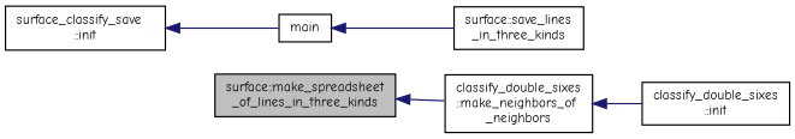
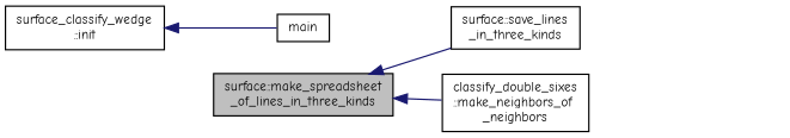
  digraph {
    fontname="Comic Neue"
    rankdir=LR
    node [color=black fillcolor=white fontname="Comic Neue" fontsize=10 shape=record style=filled]
    edge [color=midnightblue dir=back fontname="Comic Neue" fontsize=10 labelfontname=Helvetica labelfontsize=10 style=solid]
    n1 [fillcolor=grey75 fontcolor=black height=0.2 label="surface::make_spreadsheet\l_of_lines_in_three_kinds" width=0.4]
    n2 [height=0.2 label="surface::save_lines\l_in_three_kinds" width=0.4]
    n3 [height=0.2 label="classify_double_sixes\l::make_neighbors_of\l_neighbors" width=0.4]
-   n4 [height=0.2 label="classify_double_sixes\l::init" width=0.4]
-   n5 [height=0.2 label="surface_classify_save\l::init" width=0.4]
+   n5 [height=0.2 label="surface_classify_wedge\l::init" width=0.4]
    n6 [height=0.2 label=main width=0.4]
-   n6 -> n2
+   n1 -> n2
    n1 -> n3
-   n3 -> n4
    n5 -> n6
  }
